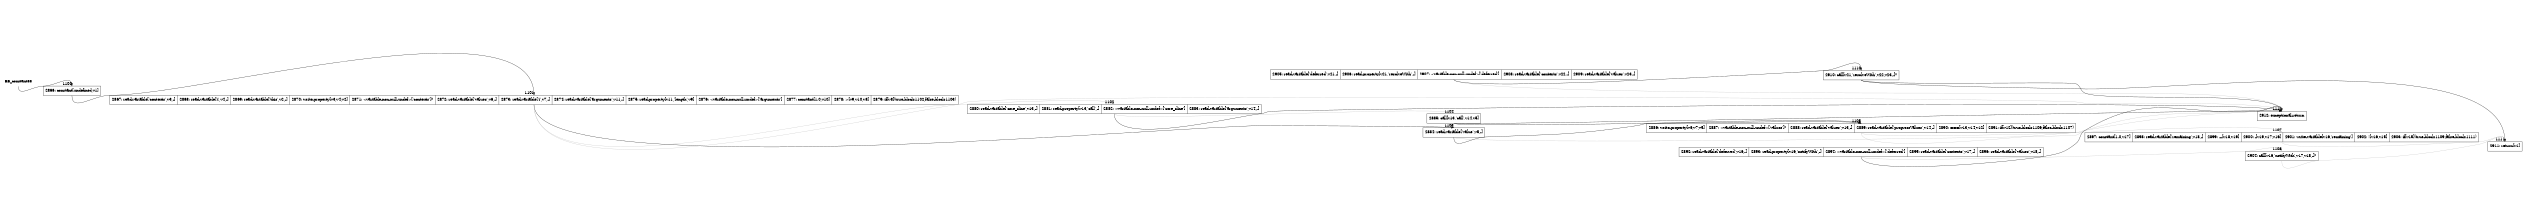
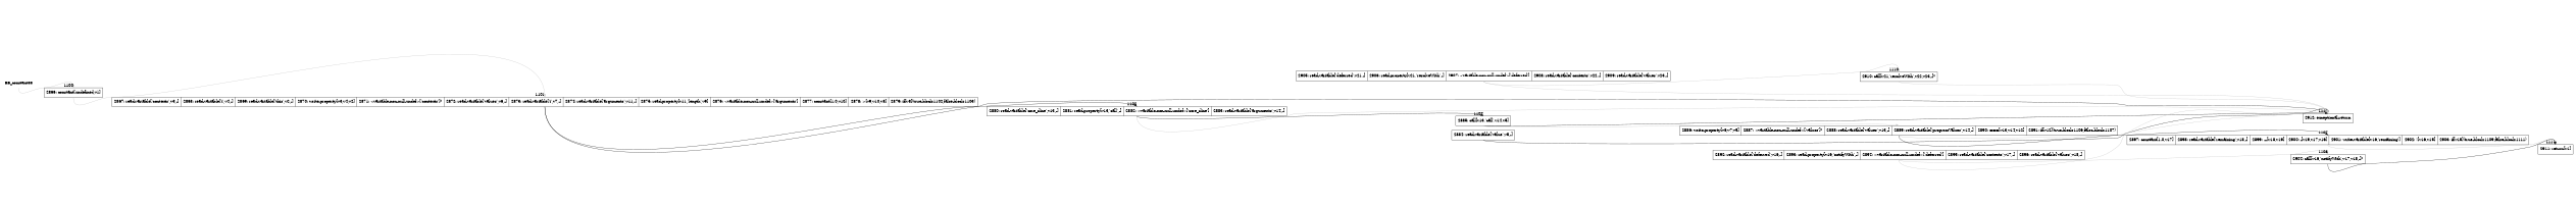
  digraph {
    rankdir=LR
    node [shape=record]
    edge [headport=n tailport=s]
    n1 [label=BB_constant88 shape=none]
    n2 [label="{2866: constant[undefined,v1]}"]
    n3 [label="{2867: read-variable['contexts',v3,-]|2868: read-variable['i',v4,-]|2869: read-variable['this',v2,-]|2870: write-property[v3,v4,v2]|2871: \<variable-non-null-undef\>['contexts']*|2872: read-variable['values',v6,-]|2873: read-variable['i',v7,-]|2874: read-variable['arguments',v11,-]|2875: read-property[v11,'length',v9]|2876: \<variable-non-null-undef\>['arguments']|2877: constant[1.0,v10]|2878: \>[v9,v10,v8]|2879: if[v8](true-block:1102,false-block:1103)}"]
    n4 [label="{2880: read-variable['core_slice',v13,-]|2881: read-property[v13,'call',-]|2882: \<variable-non-null-undef\>['core_slice']|2883: read-variable['arguments',v14,-]}"]
    n5 [label="{2884: read-variable['value',v5,-]}"]
    n6 [label="{2912: exceptional-return}"]
    n7 [label="{2885: call[v13,'call',v14,v5]}"]
    n8 [label="{2886: write-property[v6,v7,v5]|2887: \<variable-non-null-undef\>['values']*|2888: read-variable['values',v13,-]|2889: read-variable['progressValues',v14,-]|2890: ===[v13,v14,v12]|2891: if[v12](true-block:1106,false-block:1107)}"]
    n9 [label="{2897: constant[1.0,v17]|2898: read-variable['remaining',v18,-]|2899: +[v18,v19]|2900: -[v19,v17,v16]|2901: write-variable[v16,'remaining']|2902: ![v16,v15]|2903: if[v15](true-block:1109,false-block:1111)}"]
    n10 [label="{2892: read-variable['deferred',v16,-]|2893: read-property[v16,'notifyWith',-]|2894: \<variable-non-null-undef\>['deferred']|2895: read-variable['contexts',v17,-]|2896: read-variable['values',v18,-]}"]
    n11 [label="{2904: call[v16,'notifyWith',v17,v18,-]*}"]
    n12 [label="{2911: return[v1]}"]
    n13 [label="{2905: read-variable['deferred',v21,-]|2906: read-property[v21,'resolveWith',-]|2907: \<variable-non-null-undef\>['deferred']|2908: read-variable['contexts',v22,-]|2909: read-variable['values',v23,-]}"]
    n14 [label="{2910: call[v21,'resolveWith',v22,v23,-]*}"]
-   n1 -> n2 [headlabel="    1100"]
-   n2 -> n3 [headlabel="      1101"]
-   n3 -> n4 [headlabel="      1102" color=gray]
-   n3 -> n5 [headlabel="      1103"]
-   n3 -> n6 [color=gray headlabel="      1112"]
-   n4 -> n6 [color=black]
-   n4 -> n7 [headlabel="      1104" color=gray]
-   n5 -> n6 [color=gray]
-   n5 -> n8 [headlabel="      1105"]
+   n1 -> n2 [headlabel="    1100" color=gray]
+   n2 -> n3 [headlabel="      1101" color=gray]
+   n3 -> n4 [headlabel="      1102"]
+   n3 -> n6 [color=black headlabel="      1112"]
+   n4 -> n6 [color=gray]
+   n4 -> n7 [headlabel="      1104"]
+   n5 -> n6 [color=black]
    n7 -> n6 [color=black]
-   n7 -> n8
+   n7 -> n8 [color=gray]
    n8 -> n6 [color=gray]
-   n8 -> n9 [headlabel="      1107" color=gray]
+   n8 -> n9 [headlabel="      1107"]
    n9 -> n12 [color=gray headlabel="      1111"]
-   n10 -> n6 [color=black]
+   n10 -> n6 [color=gray]
    n10 -> n11 [color=gray headlabel="      1108"]
-   n11 -> n12 [color=gray]
+   n11 -> n12
    n13 -> n6 [color=gray]
-   n13 -> n14 [headlabel="      1110"]
-   n14 -> n6 [color=black]
-   n14 -> n12
+   n13 -> n14 [headlabel="      1110" color=gray]
+   n14 -> n6 [color=gray]
  }
